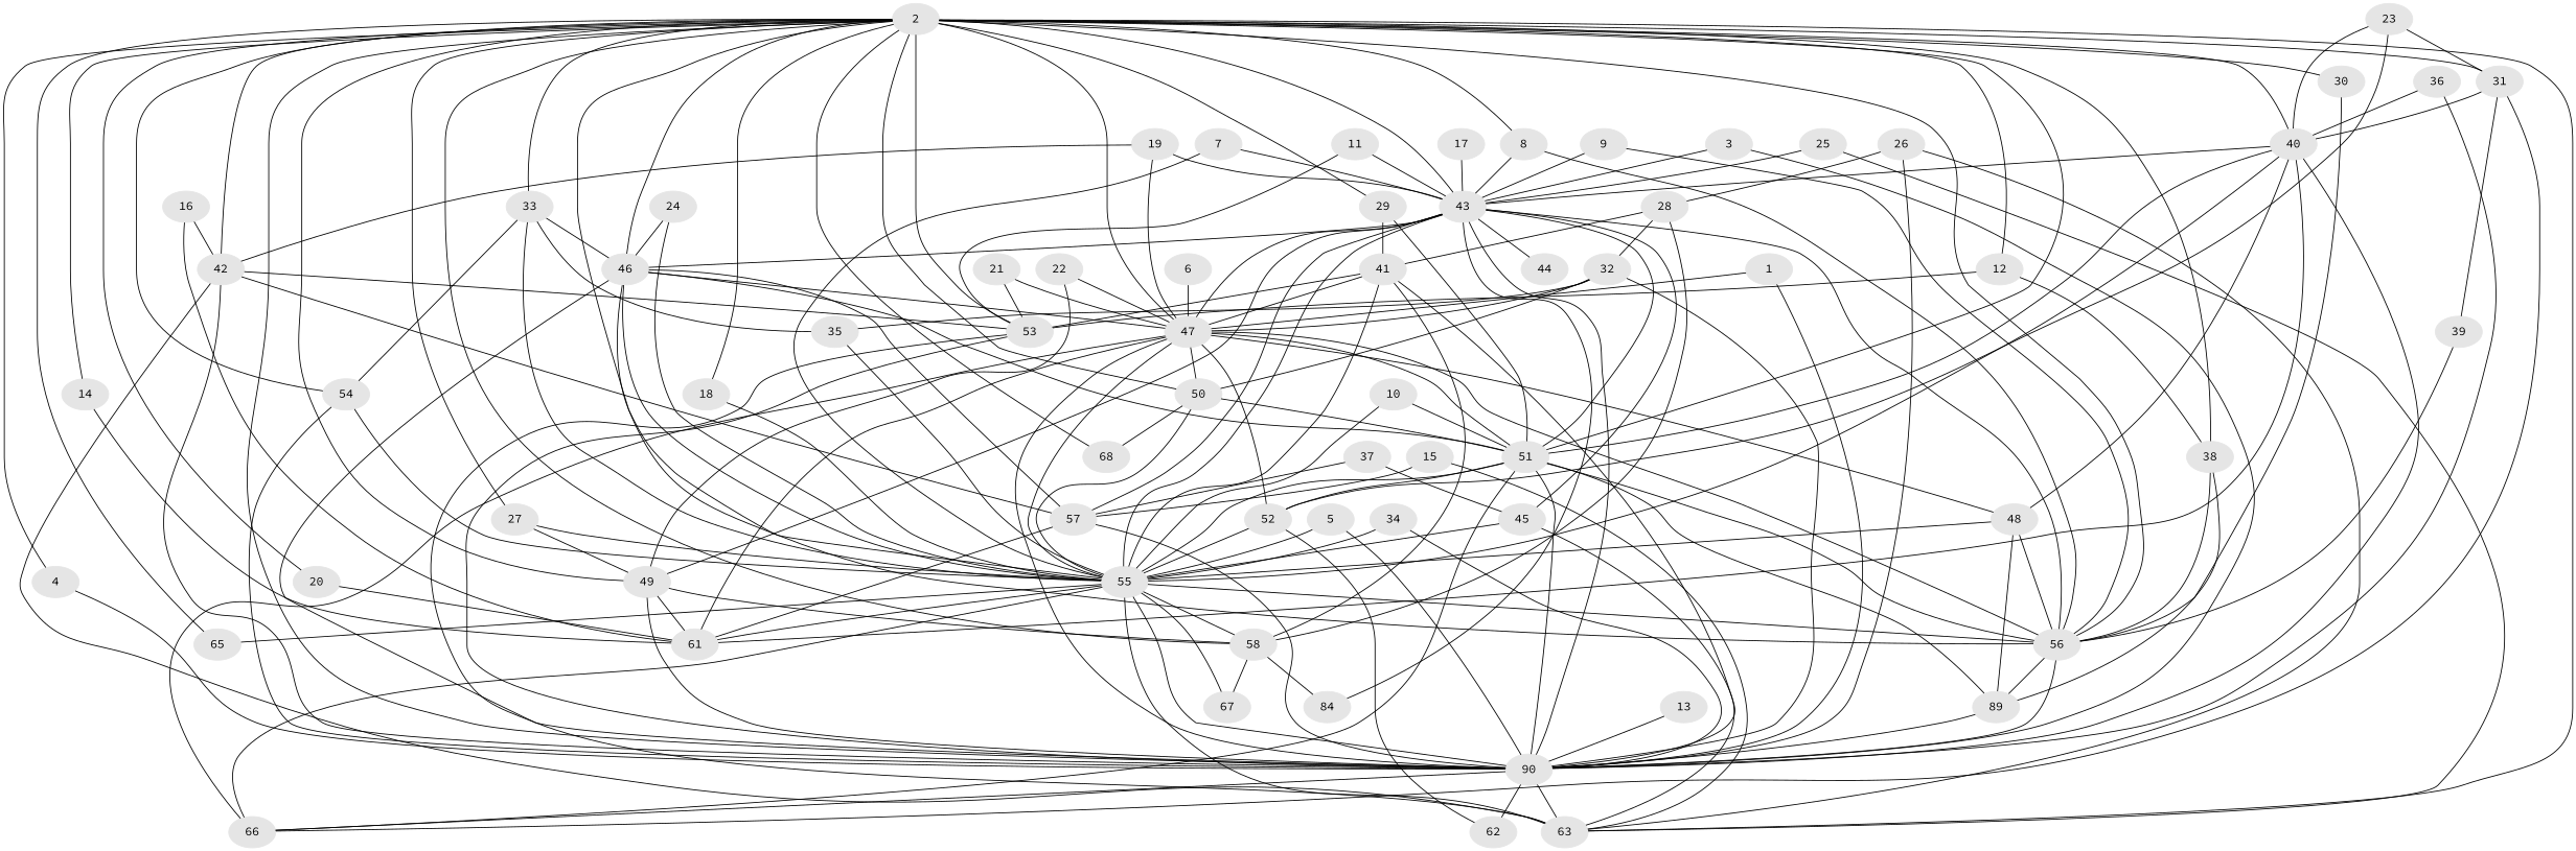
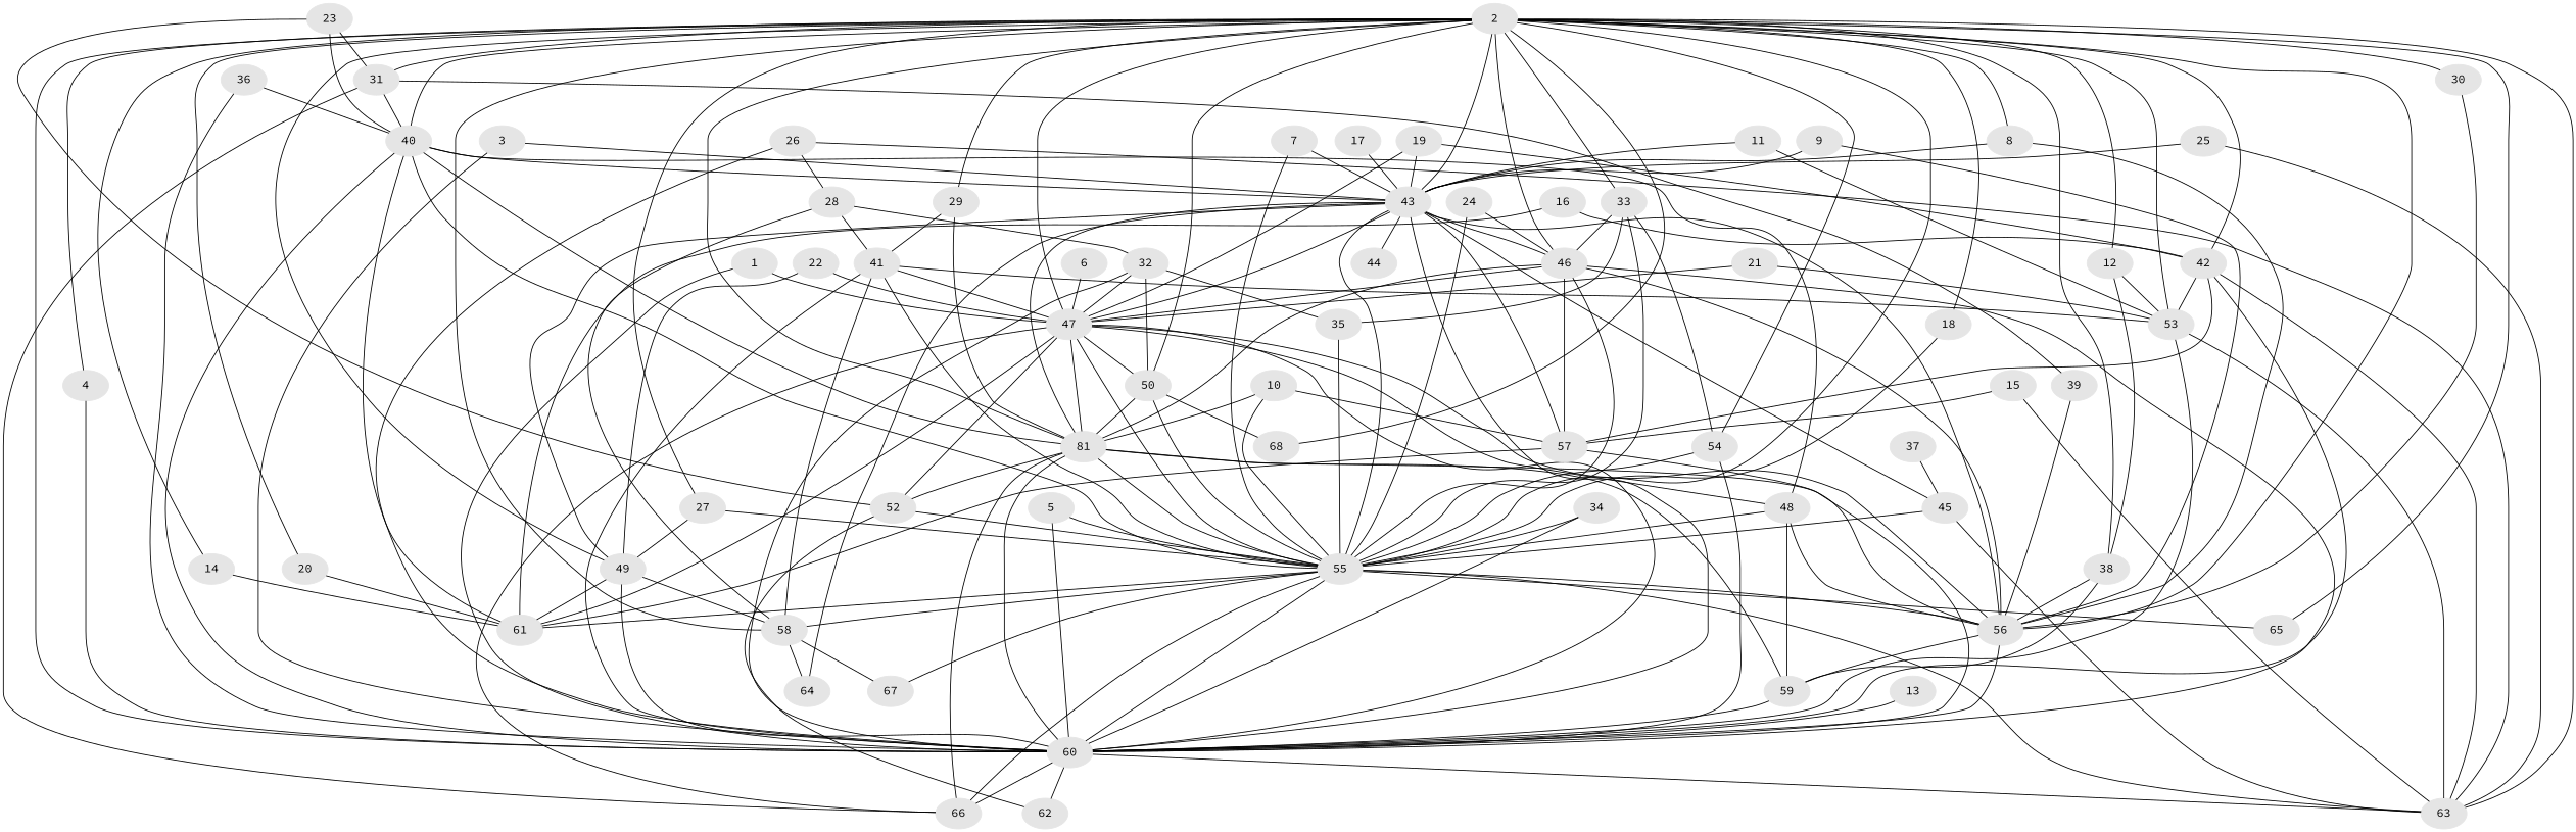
  graph {
    fontname="Source Code Pro"
    node [color=gray90 fontname="Source Code Pro" style=filled]
    edge [fontname="Source Code Pro" weight=1.0]
    1
    47
-   60 [label=90]
+   60
    50
-   51
+   51 [label=81]
    55
    56
    61
    52
    66
    48
    63
    62
    2
    4
    8
    12
    14
    18
    20
    27
    29
    30
    31
    33
    38
    40
    42
    43
    46
    49
    53
    54
    58
    65
    68
    41
    39
    35
-   59 [label=89]
+   59
    57
    45
    44
-   64 [label=84]
+   64
    67
    3
    5
    6
    7
    9
    10
    11
    13
    15
    16
    17
    19
    21
    22
    23
    24
    25
    26
    28
    32
    34
    36
    37
    1 -- 47
    1 -- 60
    47 -- 60
    47 -- 50
    47 -- 51 [weight=2.0]
    47 -- 55
    47 -- 56
    47 -- 61
    47 -- 52 [weight=3.0]
    47 -- 66
    47 -- 48
    60 -- 66
    60 -- 63
    60 -- 62
    50 -- 51
    50 -- 55
    50 -- 68
    51 -- 60 [weight=2.0]
    51 -- 55
    51 -- 56 [weight=2.0]
    51 -- 52
    51 -- 66
    51 -- 59
    55 -- 60 [weight=3.0]
    55 -- 56 [weight=2.0]
    55 -- 61
    55 -- 66
    55 -- 63
    55 -- 58
    55 -- 65
    55 -- 67
    56 -- 60
    56 -- 59
    52 -- 55
    52 -- 62
    48 -- 55
    48 -- 56
    48 -- 59
    2 -- 47 [weight=4.0]
    2 -- 60 [weight=3.0]
    2 -- 50
    2 -- 51 [weight=3.0]
    2 -- 55 [weight=3.0]
    2 -- 56 [weight=3.0]
    2 -- 63
    2 -- 4
    2 -- 8
    2 -- 12
    2 -- 14
    2 -- 18
    2 -- 20
    2 -- 27
    2 -- 29
    2 -- 30 [weight=2.0]
    2 -- 31
    2 -- 33
    2 -- 38
    2 -- 40 [weight=2.0]
    2 -- 42
    2 -- 43 [weight=3.0]
    2 -- 46 [weight=4.0]
    2 -- 49
    2 -- 53 [weight=2.0]
    2 -- 54
    2 -- 58
    2 -- 65
    2 -- 68
    4 -- 60
    8 -- 56
    8 -- 43
    12 -- 38
    12 -- 53
    14 -- 61
    18 -- 55
    20 -- 61
    27 -- 55
    27 -- 49
    29 -- 51
    29 -- 41
    30 -- 56
    31 -- 66
    31 -- 40
    31 -- 39
    33 -- 55
    33 -- 46
    33 -- 54
    33 -- 35
    38 -- 56
    38 -- 59
    40 -- 60
    40 -- 51
    40 -- 55
    40 -- 61
    40 -- 48
    40 -- 43
    42 -- 60
    42 -- 63
    42 -- 53
    42 -- 57
    43 -- 47
    43 -- 60 [weight=2.0]
    43 -- 51 [weight=2.0]
    43 -- 55
    43 -- 56
    43 -- 46
    43 -- 49
    43 -- 57 [weight=2.0]
    43 -- 45
    43 -- 44
    43 -- 64
    46 -- 47
    46 -- 60
    46 -- 51
    46 -- 55 [weight=2.0]
    46 -- 56
    46 -- 57
    49 -- 60 [weight=2.0]
    49 -- 61
    49 -- 58
    53 -- 60
    53 -- 63 [weight=2.0]
    54 -- 60
    54 -- 55
    58 -- 64
    58 -- 67
    41 -- 47
    41 -- 60 [weight=2.0]
    41 -- 55
    41 -- 53
    41 -- 58
    39 -- 56
    35 -- 55
    59 -- 60
    57 -- 60
    57 -- 61
    45 -- 55 [weight=2.0]
    45 -- 63
    3 -- 60
    3 -- 43
    5 -- 60
    5 -- 55
    6 -- 47
    7 -- 55
    7 -- 43
    9 -- 56
    9 -- 43
    10 -- 51
    10 -- 55
    11 -- 43
    11 -- 53
    13 -- 60
    15 -- 63
    15 -- 57
    16 -- 61
    16 -- 42
    17 -- 43
    19 -- 47
    19 -- 42
    19 -- 43
    21 -- 47
    21 -- 53
    22 -- 47
    22 -- 49
    23 -- 52
    23 -- 31
    23 -- 40
    24 -- 55
    24 -- 46
    25 -- 63
    25 -- 43
    26 -- 60 [weight=2.0]
    26 -- 63
    26 -- 28
    28 -- 58
    28 -- 41
    28 -- 32
    32 -- 47
    32 -- 60
    32 -- 50
    32 -- 35
    34 -- 60
    34 -- 55
    36 -- 60
    36 -- 40
-   37 -- 57
+   10 -- 57
    37 -- 45
  }
